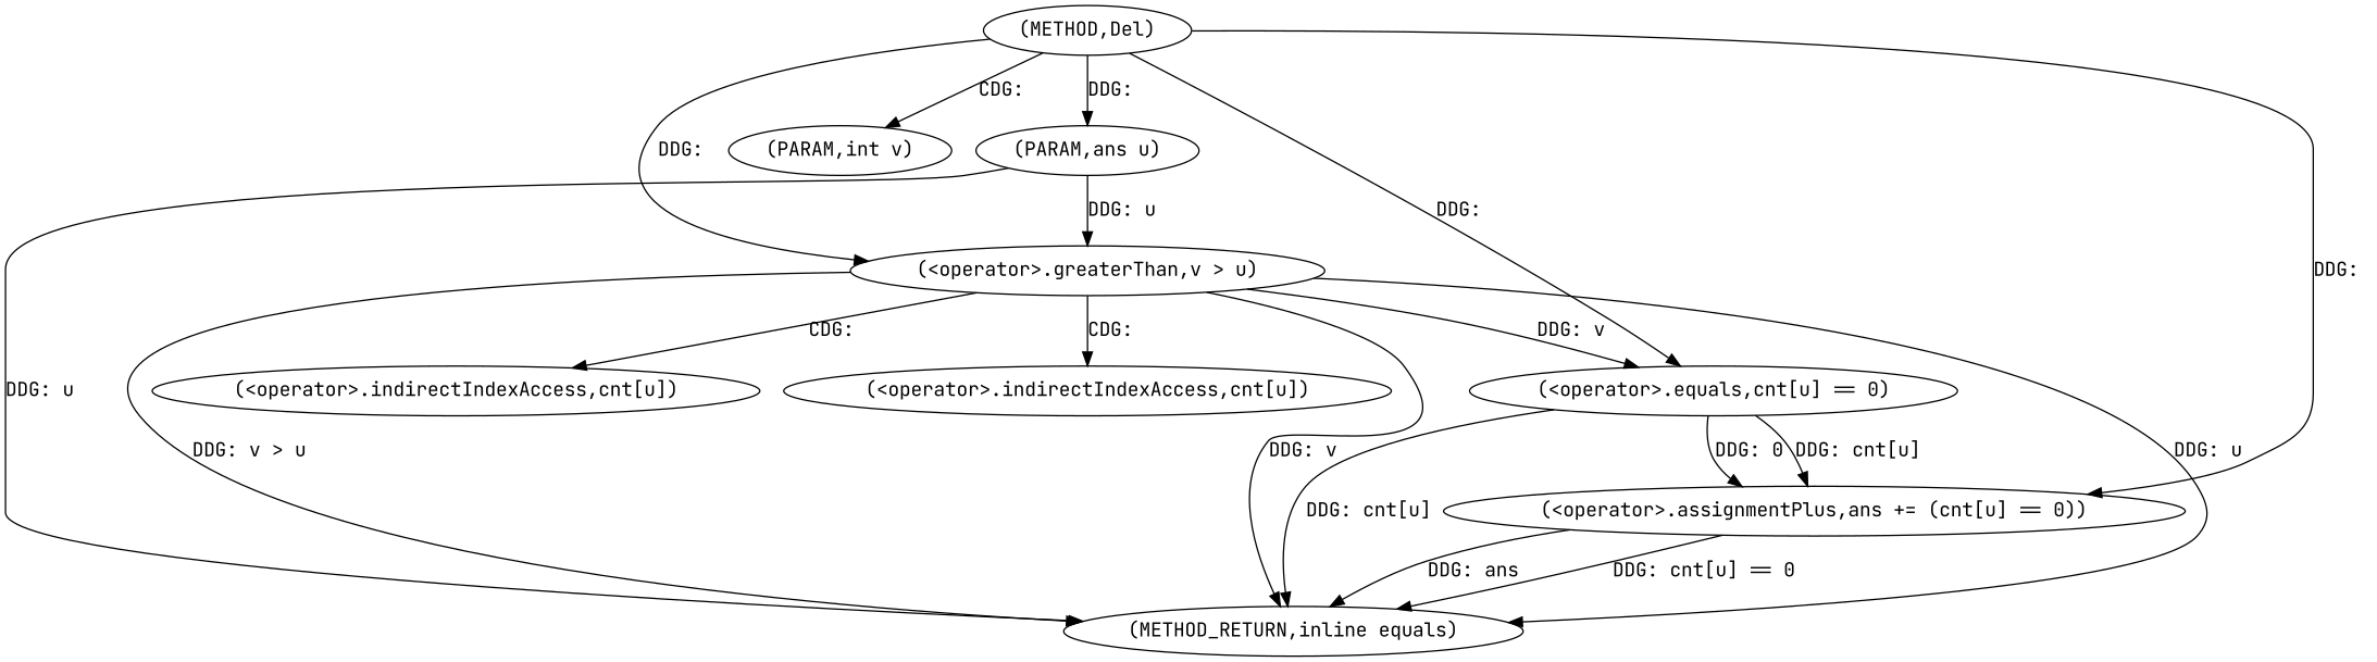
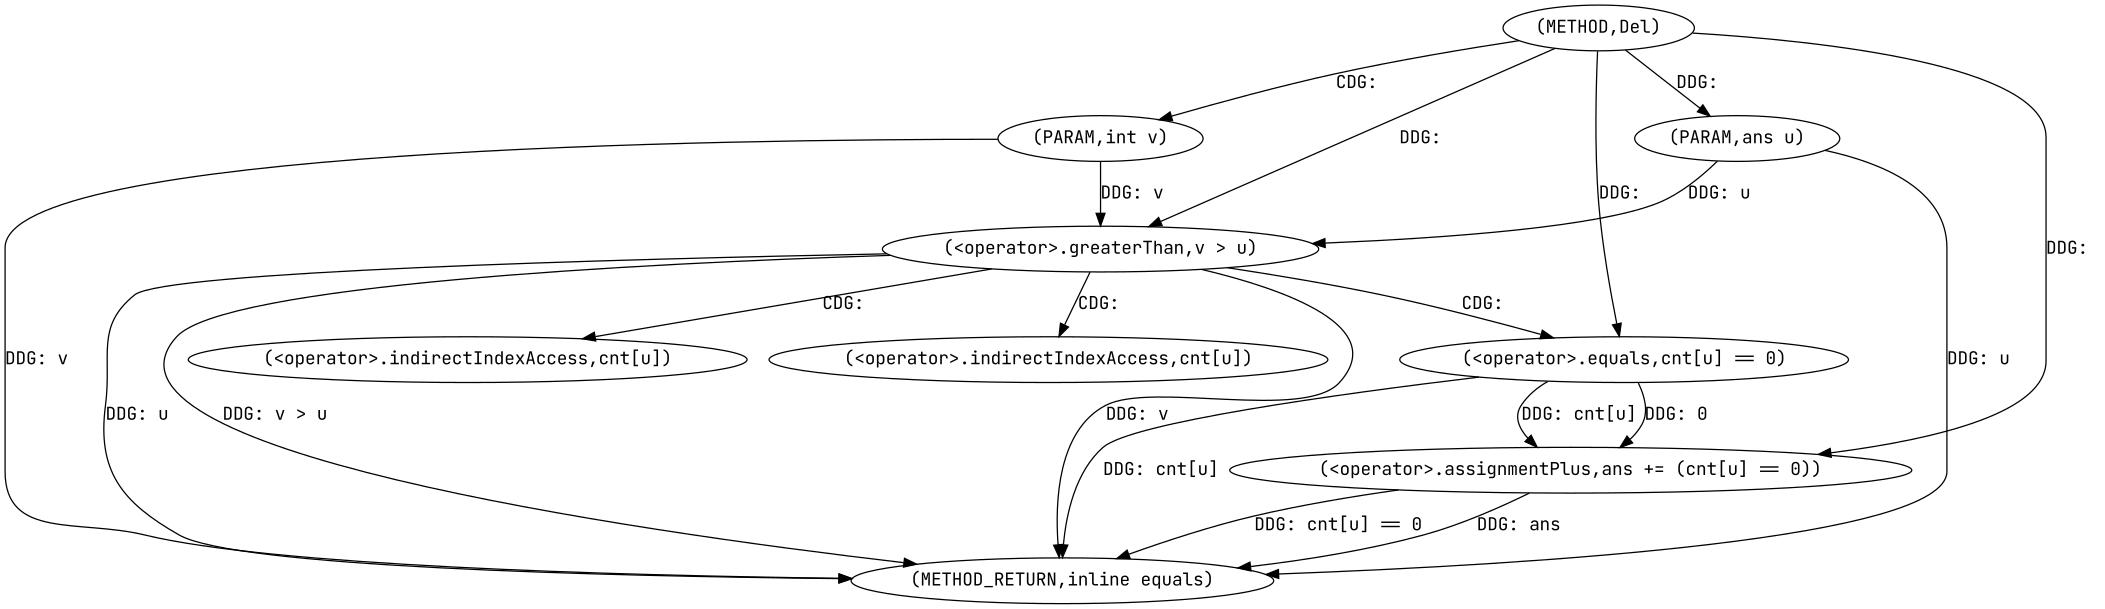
  digraph {
    fontname="JetBrains Mono"
    node [fontname="JetBrains Mono"]
    edge [fontname="JetBrains Mono"]
    n1 [label="(METHOD,Del)"]
    n2 [label="(PARAM,ans u)"]
    n3 [label="(PARAM,int v)"]
    n4 [label="(<operator>.greaterThan,v > u)"]
    n5 [label="(<operator>.assignmentPlus,ans += (cnt[u] == 0))"]
    n6 [label="(<operator>.equals,cnt[u] == 0)"]
    n7 [label="(METHOD_RETURN,inline equals)"]
    n8 [label="(<operator>.indirectIndexAccess,cnt[u])"]
    n9 [label="(<operator>.indirectIndexAccess,cnt[u])"]
    n1 -> n2 [label="DDG: "]
    n1 -> n3 [label="CDG: "]
    n1 -> n4 [label="DDG: "]
    n1 -> n5 [label="DDG: "]
    n1 -> n6 [label="DDG: "]
    n2 -> n4 [label="DDG: u"]
    n2 -> n7 [label="DDG: u"]
-   n4 -> n6 [label="DDG: v"]
+   n3 -> n4 [label="DDG: v"]
+   n3 -> n7 [label="DDG: v"]
+   n4 -> n6 [label="CDG: "]
    n4 -> n7 [label="DDG: v"]
    n4 -> n7 [label="DDG: u"]
    n4 -> n7 [label="DDG: v > u"]
    n4 -> n8 [label="CDG: "]
    n4 -> n9 [label="CDG: "]
    n5 -> n7 [label="DDG: cnt[u] == 0"]
    n5 -> n7 [label="DDG: ans"]
    n6 -> n5 [label="DDG: 0"]
    n6 -> n5 [label="DDG: cnt[u]"]
    n6 -> n7 [label="DDG: cnt[u]"]
  }
